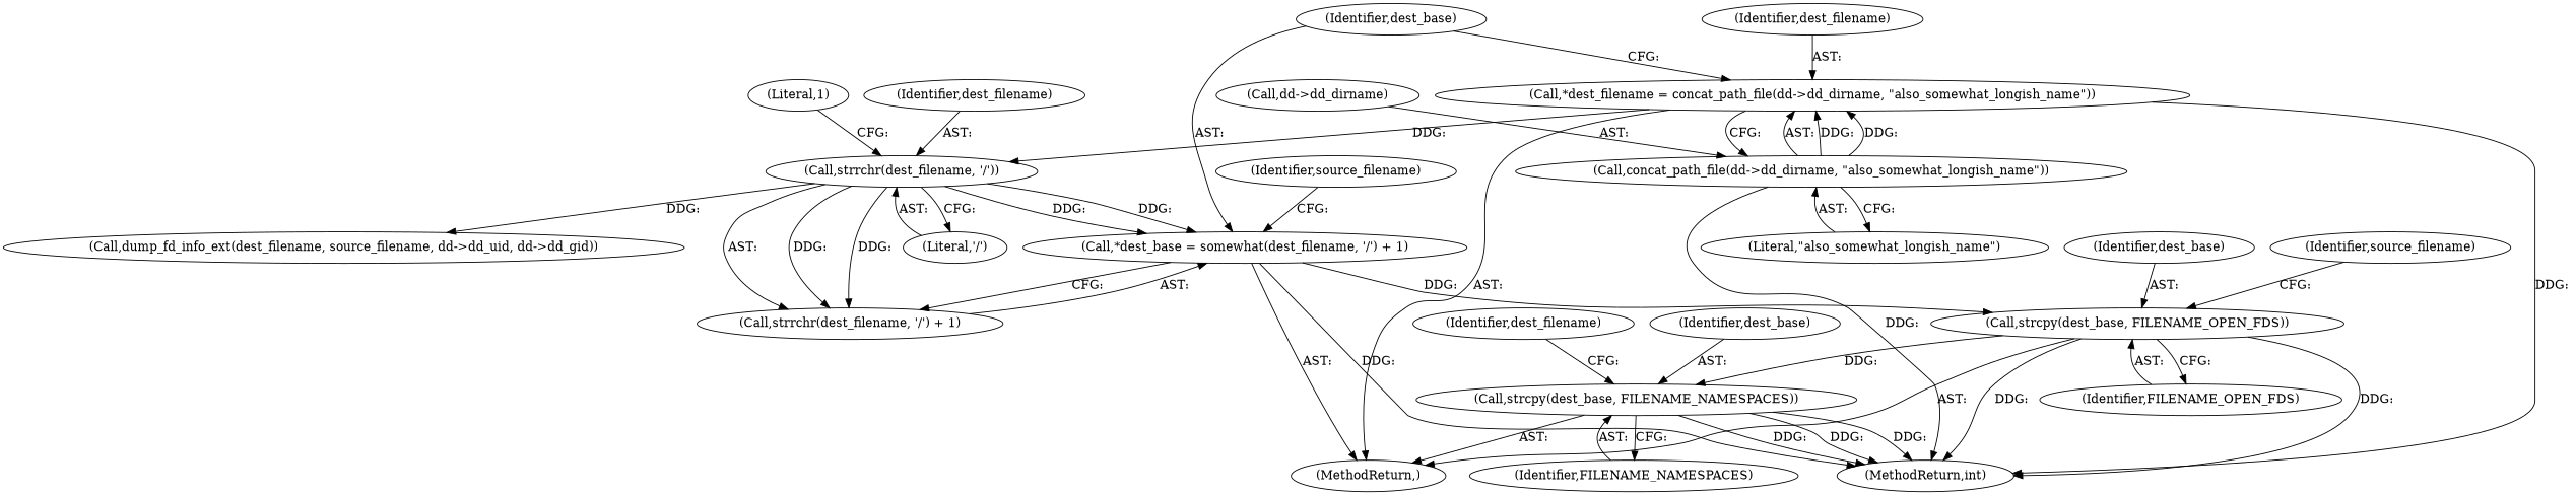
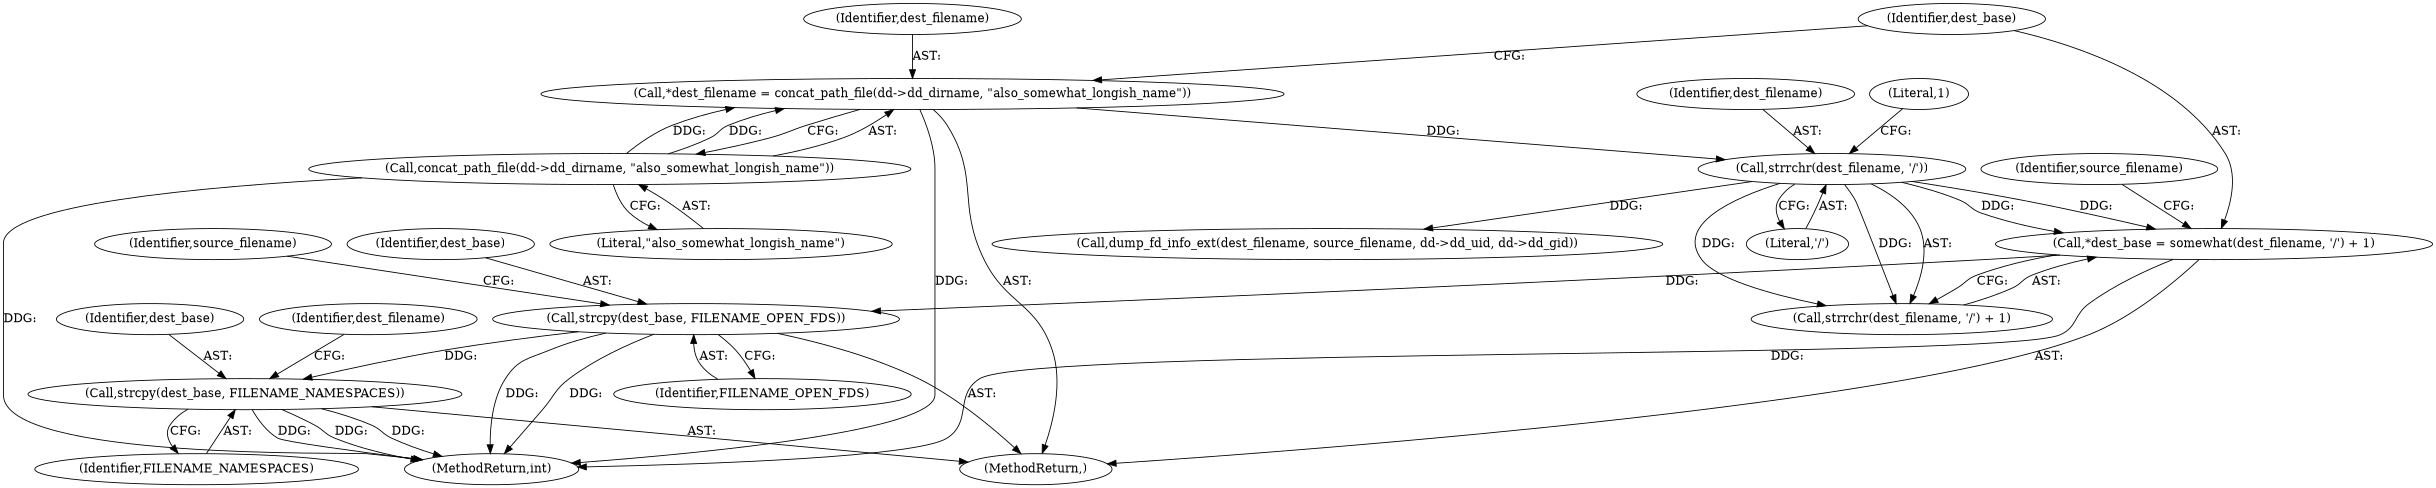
  digraph {
    n1 [label="(Call,strcpy(dest_base, FILENAME_OPEN_FDS))"]
    n2 [label="(Call,strcpy(dest_base, FILENAME_NAMESPACES))"]
    n3 [label="(MethodReturn,)"]
    n4 [label="(MethodReturn,int)"]
    n5 [label="(Identifier,FILENAME_OPEN_FDS)"]
    n6 [label="(Identifier,FILENAME_NAMESPACES)"]
    n7 [label="(Call,*dest_base = somewhat(dest_filename, '/') + 1)"]
    n8 [label="(Call,strrchr(dest_filename, '/') + 1)"]
    n9 [label="(Call,strrchr(dest_filename, '/'))"]
    n10 [label="(Literal,'/')"]
    n11 [label="(Call,dump_fd_info_ext(dest_filename, source_filename, dd->dd_uid, dd->dd_gid))"]
    n12 [label="(Call,*dest_filename = concat_path_file(dd->dd_dirname, \"also_somewhat_longish_name\"))"]
    n13 [label="(Call,concat_path_file(dd->dd_dirname, \"also_somewhat_longish_name\"))"]
    n14 [label="(Literal,\"also_somewhat_longish_name\")"]
    n15 [label="(Literal,1)"]
    n16 [label="(Identifier,dest_filename)"]
-   n17 [label="(Call,dd->dd_dirname)"]
    n18 [label="(Identifier,dest_filename)"]
    n19 [label="(Identifier,dest_base)"]
    n20 [label="(Identifier,dest_base)"]
    n21 [label="(Identifier,dest_filename)"]
    n22 [label="(Identifier,dest_base)"]
    n23 [label="(Identifier,source_filename)"]
    n24 [label="(Identifier,source_filename)"]
    n1 -> n2 [label="DDG: "]
    n1 -> n3 [label="AST: "]
    n1 -> n4 [label="DDG: "]
    n1 -> n4 [label="DDG: "]
    n1 -> n5 [label="CFG: "]
    n2 -> n3 [label="AST: "]
    n2 -> n4 [label="DDG: "]
    n2 -> n4 [label="DDG: "]
    n2 -> n4 [label="DDG: "]
    n2 -> n6 [label="CFG: "]
    n5 -> n1 [label="AST: "]
    n6 -> n2 [label="AST: "]
    n7 -> n1 [label="DDG: "]
    n7 -> n3 [label="AST: "]
    n7 -> n4 [label="DDG: "]
    n7 -> n8 [label="CFG: "]
    n8 -> n7 [label="AST: "]
    n9 -> n7 [label="DDG: "]
    n9 -> n7 [label="DDG: "]
    n9 -> n8 [label="AST: "]
    n9 -> n8 [label="DDG: "]
    n9 -> n8 [label="DDG: "]
    n9 -> n10 [label="CFG: "]
    n9 -> n11 [label="DDG: "]
    n10 -> n9 [label="AST: "]
    n12 -> n3 [label="AST: "]
    n12 -> n4 [label="DDG: "]
    n12 -> n9 [label="DDG: "]
    n12 -> n13 [label="CFG: "]
    n13 -> n4 [label="DDG: "]
    n13 -> n12 [label="AST: "]
    n13 -> n12 [label="DDG: "]
    n13 -> n12 [label="DDG: "]
    n13 -> n14 [label="CFG: "]
    n14 -> n13 [label="AST: "]
    n15 -> n9 [label="CFG: "]
    n16 -> n2 [label="CFG: "]
-   n17 -> n13 [label="AST: "]
    n18 -> n9 [label="AST: "]
    n19 -> n2 [label="AST: "]
    n20 -> n1 [label="AST: "]
    n21 -> n12 [label="AST: "]
    n22 -> n7 [label="AST: "]
    n22 -> n12 [label="CFG: "]
    n23 -> n7 [label="CFG: "]
    n24 -> n1 [label="CFG: "]
  }
